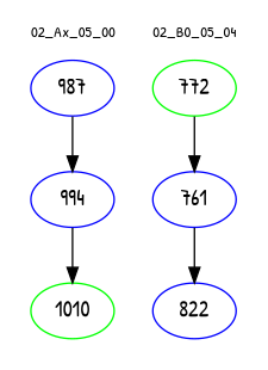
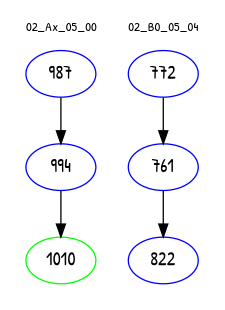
  digraph {
    fontname="Patrick Hand"
    node [color=blue fontname="Patrick Hand"]
    edge [color=black fontname="Patrick Hand"]
    n1 [label=987]
    n2 [label=994]
    n3 [color=green label=1010]
-   n4 [color=green label=772]
+   n4 [label=772]
    n5 [label=761]
    n6 [label=822]
    subgraph cluster_1 {
      color=white
      fontsize=10
      label="02_Ax_05_00"
      n1
      n2
      n3
    }
    subgraph cluster_2 {
      color=white
      fontsize=10
      label="02_B0_05_04"
      n4
      n5
      n6
    }
    n1 -> n2
    n2 -> n3
    n4 -> n5
    n5 -> n6
  }
